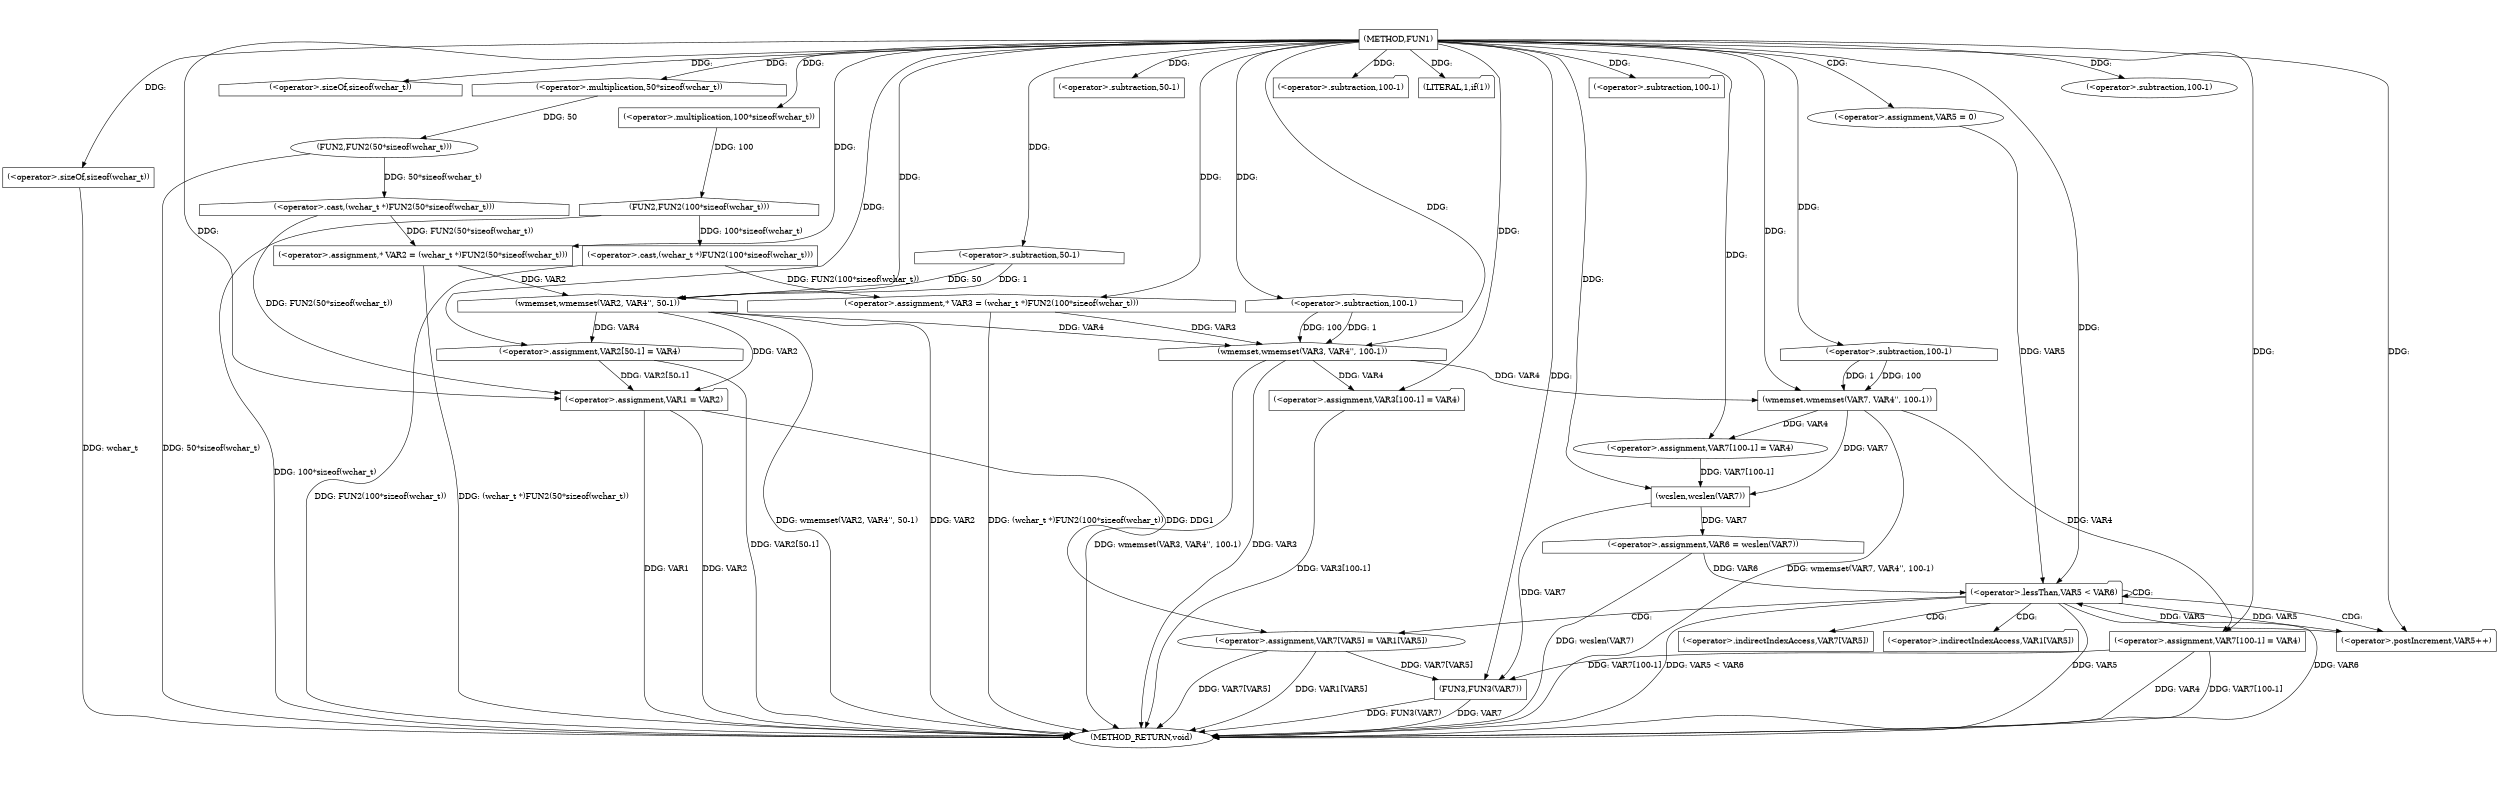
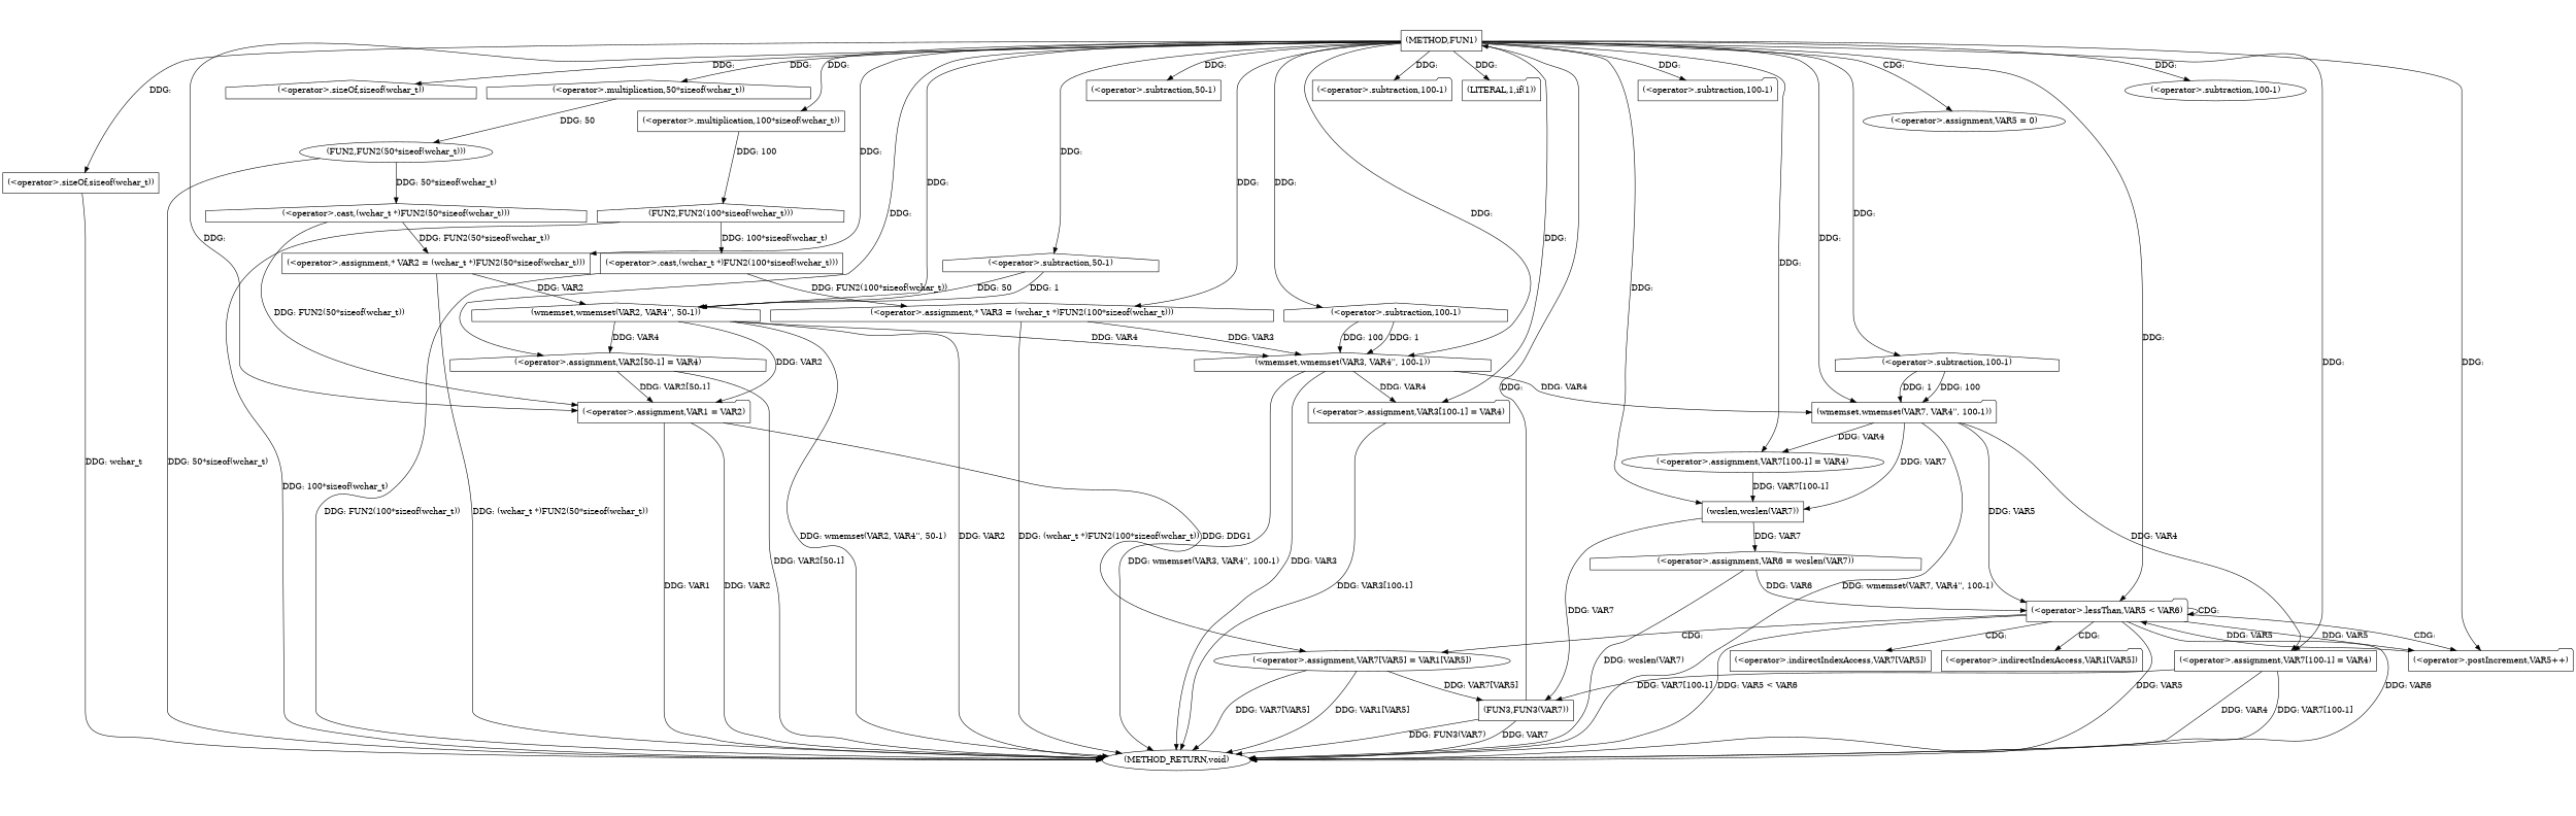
  digraph {
    node [shape=house]
    n1 [label="(METHOD,FUN1)" shape=box]
    n2 [label="(<operator>.assignment,* VAR2 = (wchar_t *)FUN2(50*sizeof(wchar_t)))" shape=box]
    n3 [label="(<operator>.multiplication,50*sizeof(wchar_t))"]
    n4 [label="(<operator>.sizeOf,sizeof(wchar_t))"]
    n5 [label="(<operator>.assignment,* VAR3 = (wchar_t *)FUN2(100*sizeof(wchar_t)))"]
    n6 [label="(<operator>.multiplication,100*sizeof(wchar_t))" shape=box]
    n7 [label="(<operator>.sizeOf,sizeof(wchar_t))" shape=box]
    n8 [label="(wmemset,wmemset(VAR2, VAR4'', 50-1))"]
    n9 [label="(<operator>.subtraction,50-1)"]
    n10 [label="(<operator>.assignment,VAR2[50-1] = VAR4)"]
    n11 [label="(<operator>.subtraction,50-1)" shape=box]
    n12 [label="(wmemset,wmemset(VAR3, VAR4'', 100-1))"]
    n13 [label="(<operator>.subtraction,100-1)"]
    n14 [label="(<operator>.assignment,VAR3[100-1] = VAR4)" shape=folder]
    n15 [label="(<operator>.subtraction,100-1)" shape=folder]
    n16 [label="(LITERAL,1,if(1))" shape=folder]
    n17 [label="(<operator>.assignment,VAR1 = VAR2)" shape=folder]
    n18 [label="(wmemset,wmemset(VAR7, VAR4'', 100-1))" shape=folder]
    n19 [label="(<operator>.subtraction,100-1)"]
    n20 [label="(<operator>.assignment,VAR7[100-1] = VAR4)" shape=ellipse]
    n21 [label="(<operator>.subtraction,100-1)" shape=folder]
    n22 [label="(wcslen,wcslen(VAR7))" shape=box]
    n23 [label="(<operator>.assignment,VAR5 = 0)" shape=ellipse]
    n24 [label="(<operator>.lessThan,VAR5 < VAR6)" shape=folder]
    n25 [label="(<operator>.postIncrement,VAR5++)" shape=folder]
    n26 [label="(<operator>.assignment,VAR7[100-1] = VAR4)" shape=box]
    n27 [label="(<operator>.subtraction,100-1)" shape=ellipse]
    n28 [label="(FUN3,FUN3(VAR7))" shape=box]
    n29 [label="(METHOD_RETURN,void)" shape=ellipse]
    n30 [label="(FUN2,FUN2(50*sizeof(wchar_t)))" shape=ellipse]
    n31 [label="(FUN2,FUN2(100*sizeof(wchar_t)))"]
    n32 [label="(<operator>.assignment,VAR7[VAR5] = VAR1[VAR5])" shape=ellipse]
    n33 [label="(<operator>.assignment,VAR6 = wcslen(VAR7))"]
    n34 [label="(<operator>.indirectIndexAccess,VAR7[VAR5])" shape=box]
    n35 [label="(<operator>.indirectIndexAccess,VAR1[VAR5])" shape=folder]
    n36 [label="(<operator>.cast,(wchar_t *)FUN2(50*sizeof(wchar_t)))"]
    n37 [label="(<operator>.cast,(wchar_t *)FUN2(100*sizeof(wchar_t)))" shape=box]
    n1 -> n2 [label="DDG: "]
    n1 -> n3 [label="DDG: "]
    n1 -> n4 [label="DDG: "]
    n1 -> n5 [label="DDG: "]
    n1 -> n6 [label="DDG: "]
    n1 -> n7 [label="DDG: "]
    n1 -> n8 [label="DDG: "]
    n1 -> n9 [label="DDG: "]
    n1 -> n10 [label="DDG: "]
    n1 -> n11 [label="DDG: "]
    n1 -> n12 [label="DDG: "]
    n1 -> n13 [label="DDG: "]
    n1 -> n14 [label="DDG: "]
    n1 -> n15 [label="DDG: "]
    n1 -> n16 [label="DDG: "]
    n1 -> n17 [label="DDG: "]
    n1 -> n18 [label="DDG: "]
    n1 -> n19 [label="DDG: "]
    n1 -> n20 [label="DDG: "]
    n1 -> n21 [label="DDG: "]
    n1 -> n22 [label="DDG: "]
    n1 -> n23 [label="CDG: "]
    n1 -> n24 [label="DDG: "]
    n1 -> n25 [label="DDG: "]
    n1 -> n26 [label="DDG: "]
    n1 -> n27 [label="DDG: "]
-   n1 -> n28 [label="DDG: "]
+   n28 -> n1 [label="DDG: "]
    n2 -> n8 [label="DDG: VAR2"]
    n2 -> n29 [label="DDG: (wchar_t *)FUN2(50*sizeof(wchar_t))"]
    n3 -> n30 [label="DDG: 50"]
    n5 -> n12 [label="DDG: VAR3"]
    n5 -> n29 [label="DDG: (wchar_t *)FUN2(100*sizeof(wchar_t))"]
    n6 -> n31 [label="DDG: 100"]
    n7 -> n29 [label="DDG: wchar_t"]
    n8 -> n10 [label="DDG: VAR4"]
    n8 -> n12 [label="DDG: VAR4"]
    n8 -> n17 [label="DDG: VAR2"]
    n8 -> n29 [label="DDG: VAR2"]
    n8 -> n29 [label="DDG: wmemset(VAR2, VAR4'', 50-1)"]
    n9 -> n8 [label="DDG: 50"]
    n9 -> n8 [label="DDG: 1"]
    n10 -> n17 [label="DDG: VAR2[50-1]"]
    n10 -> n29 [label="DDG: VAR2[50-1]"]
    n12 -> n14 [label="DDG: VAR4"]
    n12 -> n18 [label="DDG: VAR4"]
    n12 -> n29 [label="DDG: wmemset(VAR3, VAR4'', 100-1)"]
    n12 -> n29 [label="DDG: VAR3"]
    n13 -> n12 [label="DDG: 100"]
    n13 -> n12 [label="DDG: 1"]
    n14 -> n29 [label="DDG: VAR3[100-1]"]
    n17 -> n29 [label="DDG: VAR1"]
    n17 -> n29 [label="DDG: VAR2"]
    n17 -> n32 [label="DDG: DDG1"]
    n18 -> n20 [label="DDG: VAR4"]
    n18 -> n22 [label="DDG: VAR7"]
    n18 -> n26 [label="DDG: VAR4"]
    n18 -> n29 [label="DDG: wmemset(VAR7, VAR4'', 100-1)"]
    n19 -> n18 [label="DDG: 100"]
    n19 -> n18 [label="DDG: 1"]
    n20 -> n22 [label="DDG: VAR7[100-1]"]
    n22 -> n28 [label="DDG: VAR7"]
    n22 -> n33 [label="DDG: VAR7"]
-   n23 -> n24 [label="DDG: VAR5"]
+   n18 -> n24 [label="DDG: VAR5"]
    n24 -> n24 [label="CDG: "]
    n24 -> n25 [label="DDG: VAR5"]
    n24 -> n25 [label="CDG: "]
    n24 -> n29 [label="DDG: VAR5"]
    n24 -> n29 [label="DDG: VAR6"]
    n24 -> n29 [label="DDG: VAR5 < VAR6"]
    n24 -> n32 [label="CDG: "]
    n24 -> n34 [label="CDG: "]
    n24 -> n35 [label="CDG: "]
    n25 -> n24 [label="DDG: VAR5"]
    n26 -> n28 [label="DDG: VAR7[100-1]"]
    n26 -> n29 [label="DDG: VAR4"]
    n26 -> n29 [label="DDG: VAR7[100-1]"]
    n28 -> n29 [label="DDG: FUN3(VAR7)"]
    n28 -> n29 [label="DDG: VAR7"]
    n30 -> n29 [label="DDG: 50*sizeof(wchar_t)"]
    n30 -> n36 [label="DDG: 50*sizeof(wchar_t)"]
    n31 -> n29 [label="DDG: 100*sizeof(wchar_t)"]
    n31 -> n37 [label="DDG: 100*sizeof(wchar_t)"]
    n32 -> n28 [label="DDG: VAR7[VAR5]"]
    n32 -> n29 [label="DDG: VAR1[VAR5]"]
    n32 -> n29 [label="DDG: VAR7[VAR5]"]
    n33 -> n24 [label="DDG: VAR6"]
    n33 -> n29 [label="DDG: wcslen(VAR7)"]
    n36 -> n2 [label="DDG: FUN2(50*sizeof(wchar_t))"]
    n36 -> n17 [label="DDG: FUN2(50*sizeof(wchar_t))"]
    n37 -> n5 [label="DDG: FUN2(100*sizeof(wchar_t))"]
    n37 -> n29 [label="DDG: FUN2(100*sizeof(wchar_t))"]
  }
